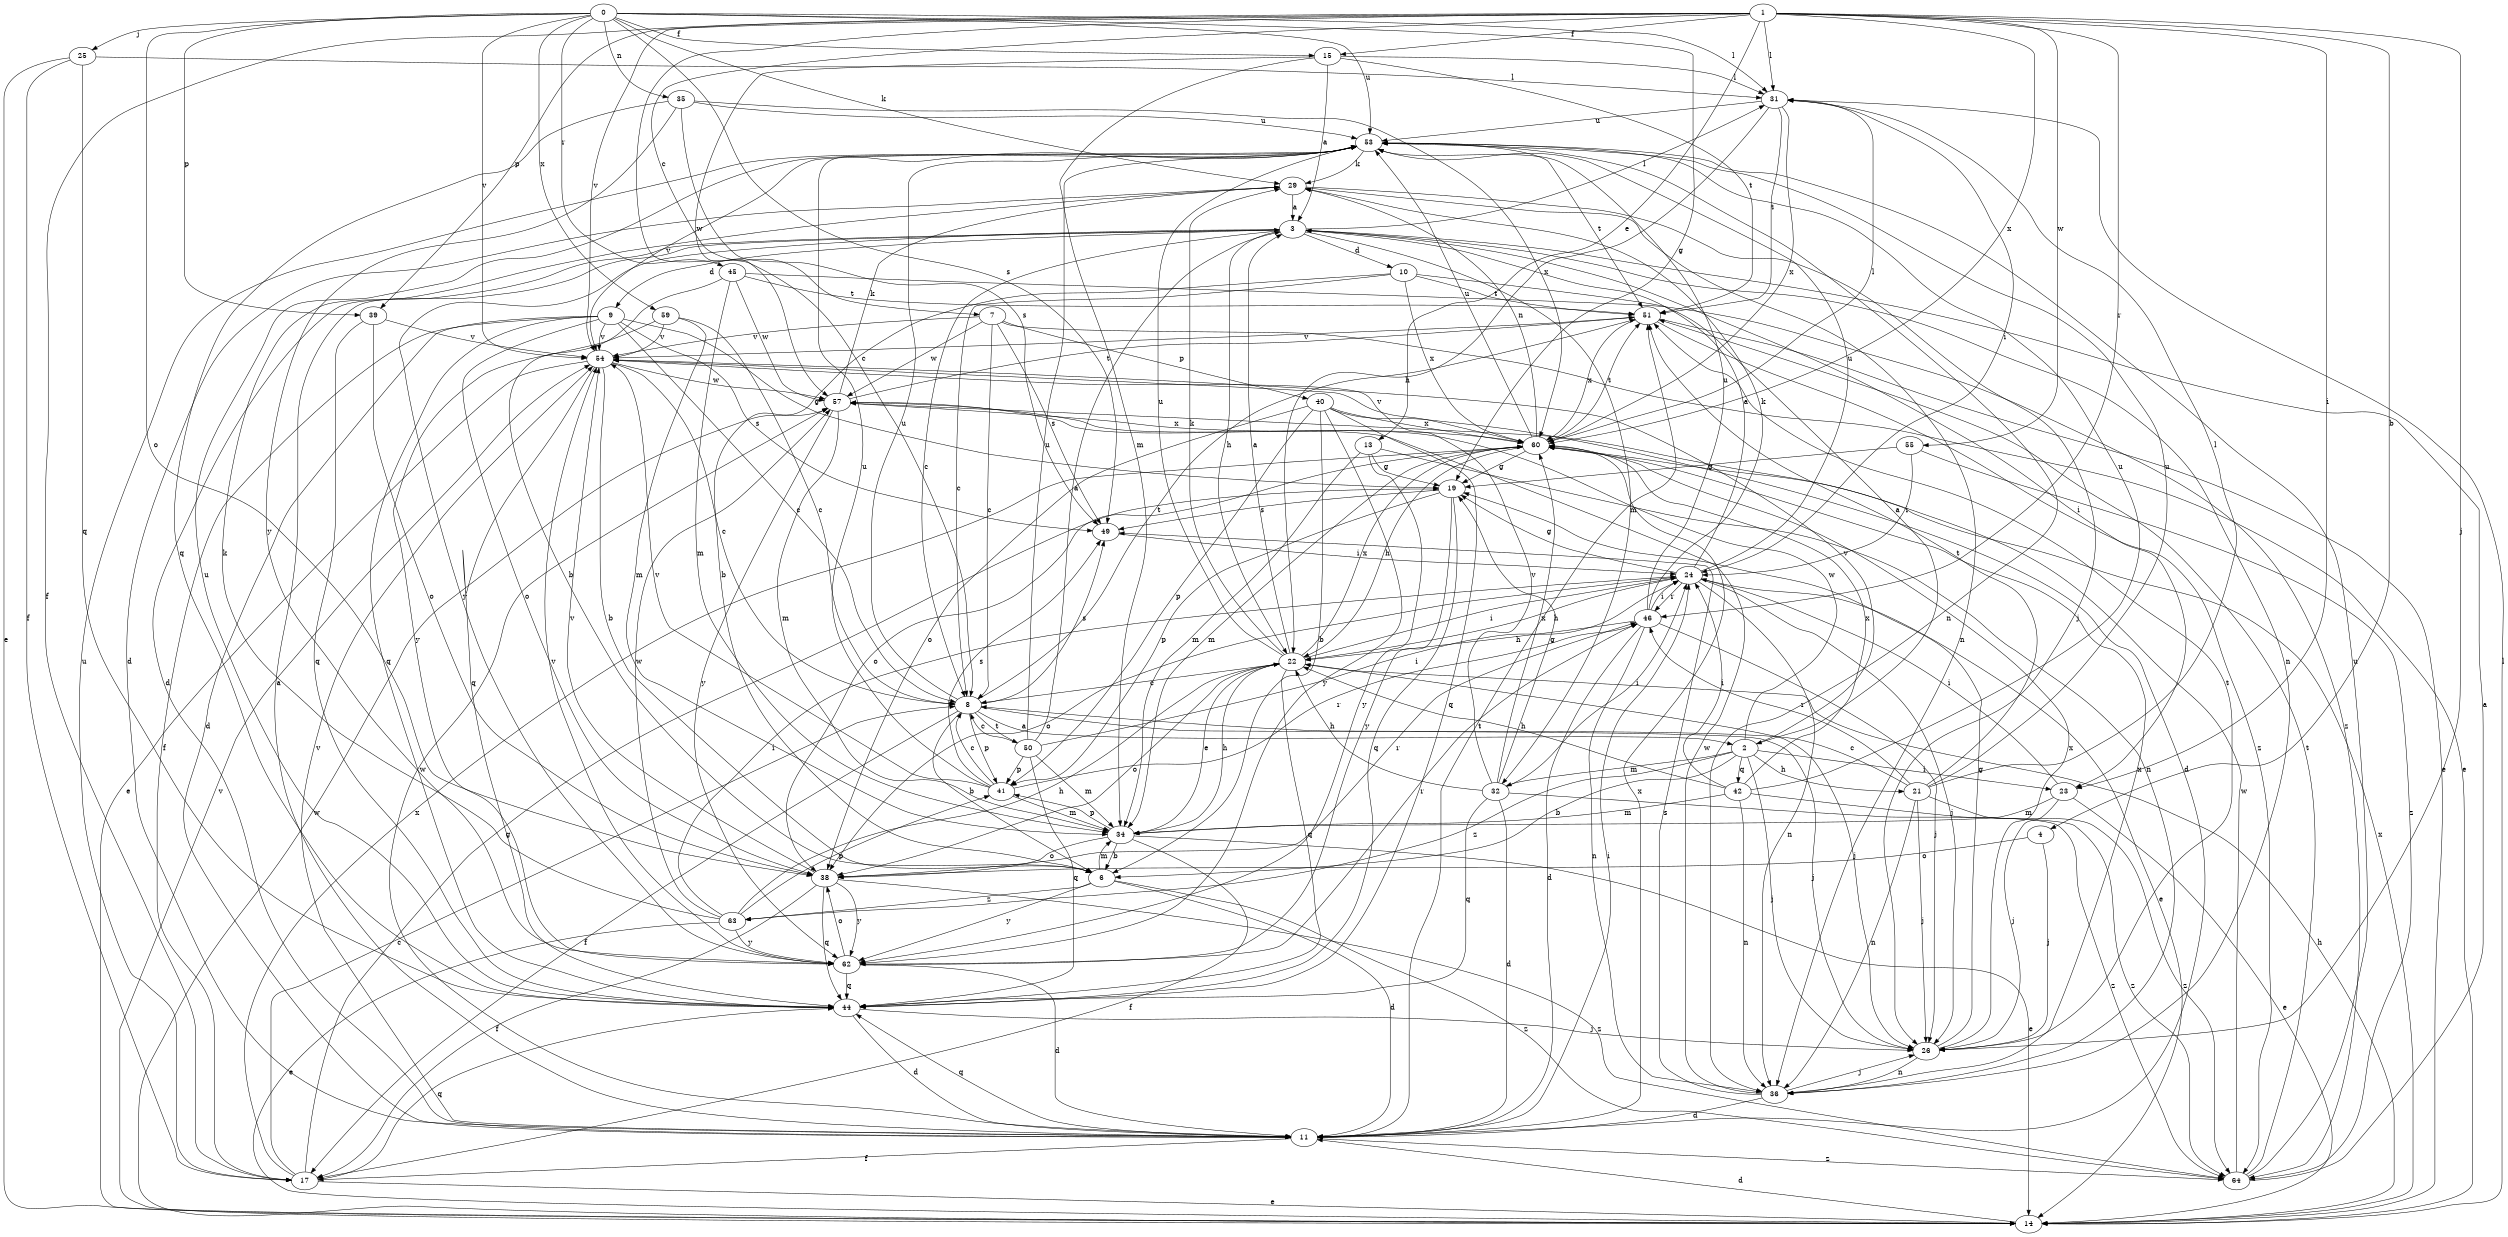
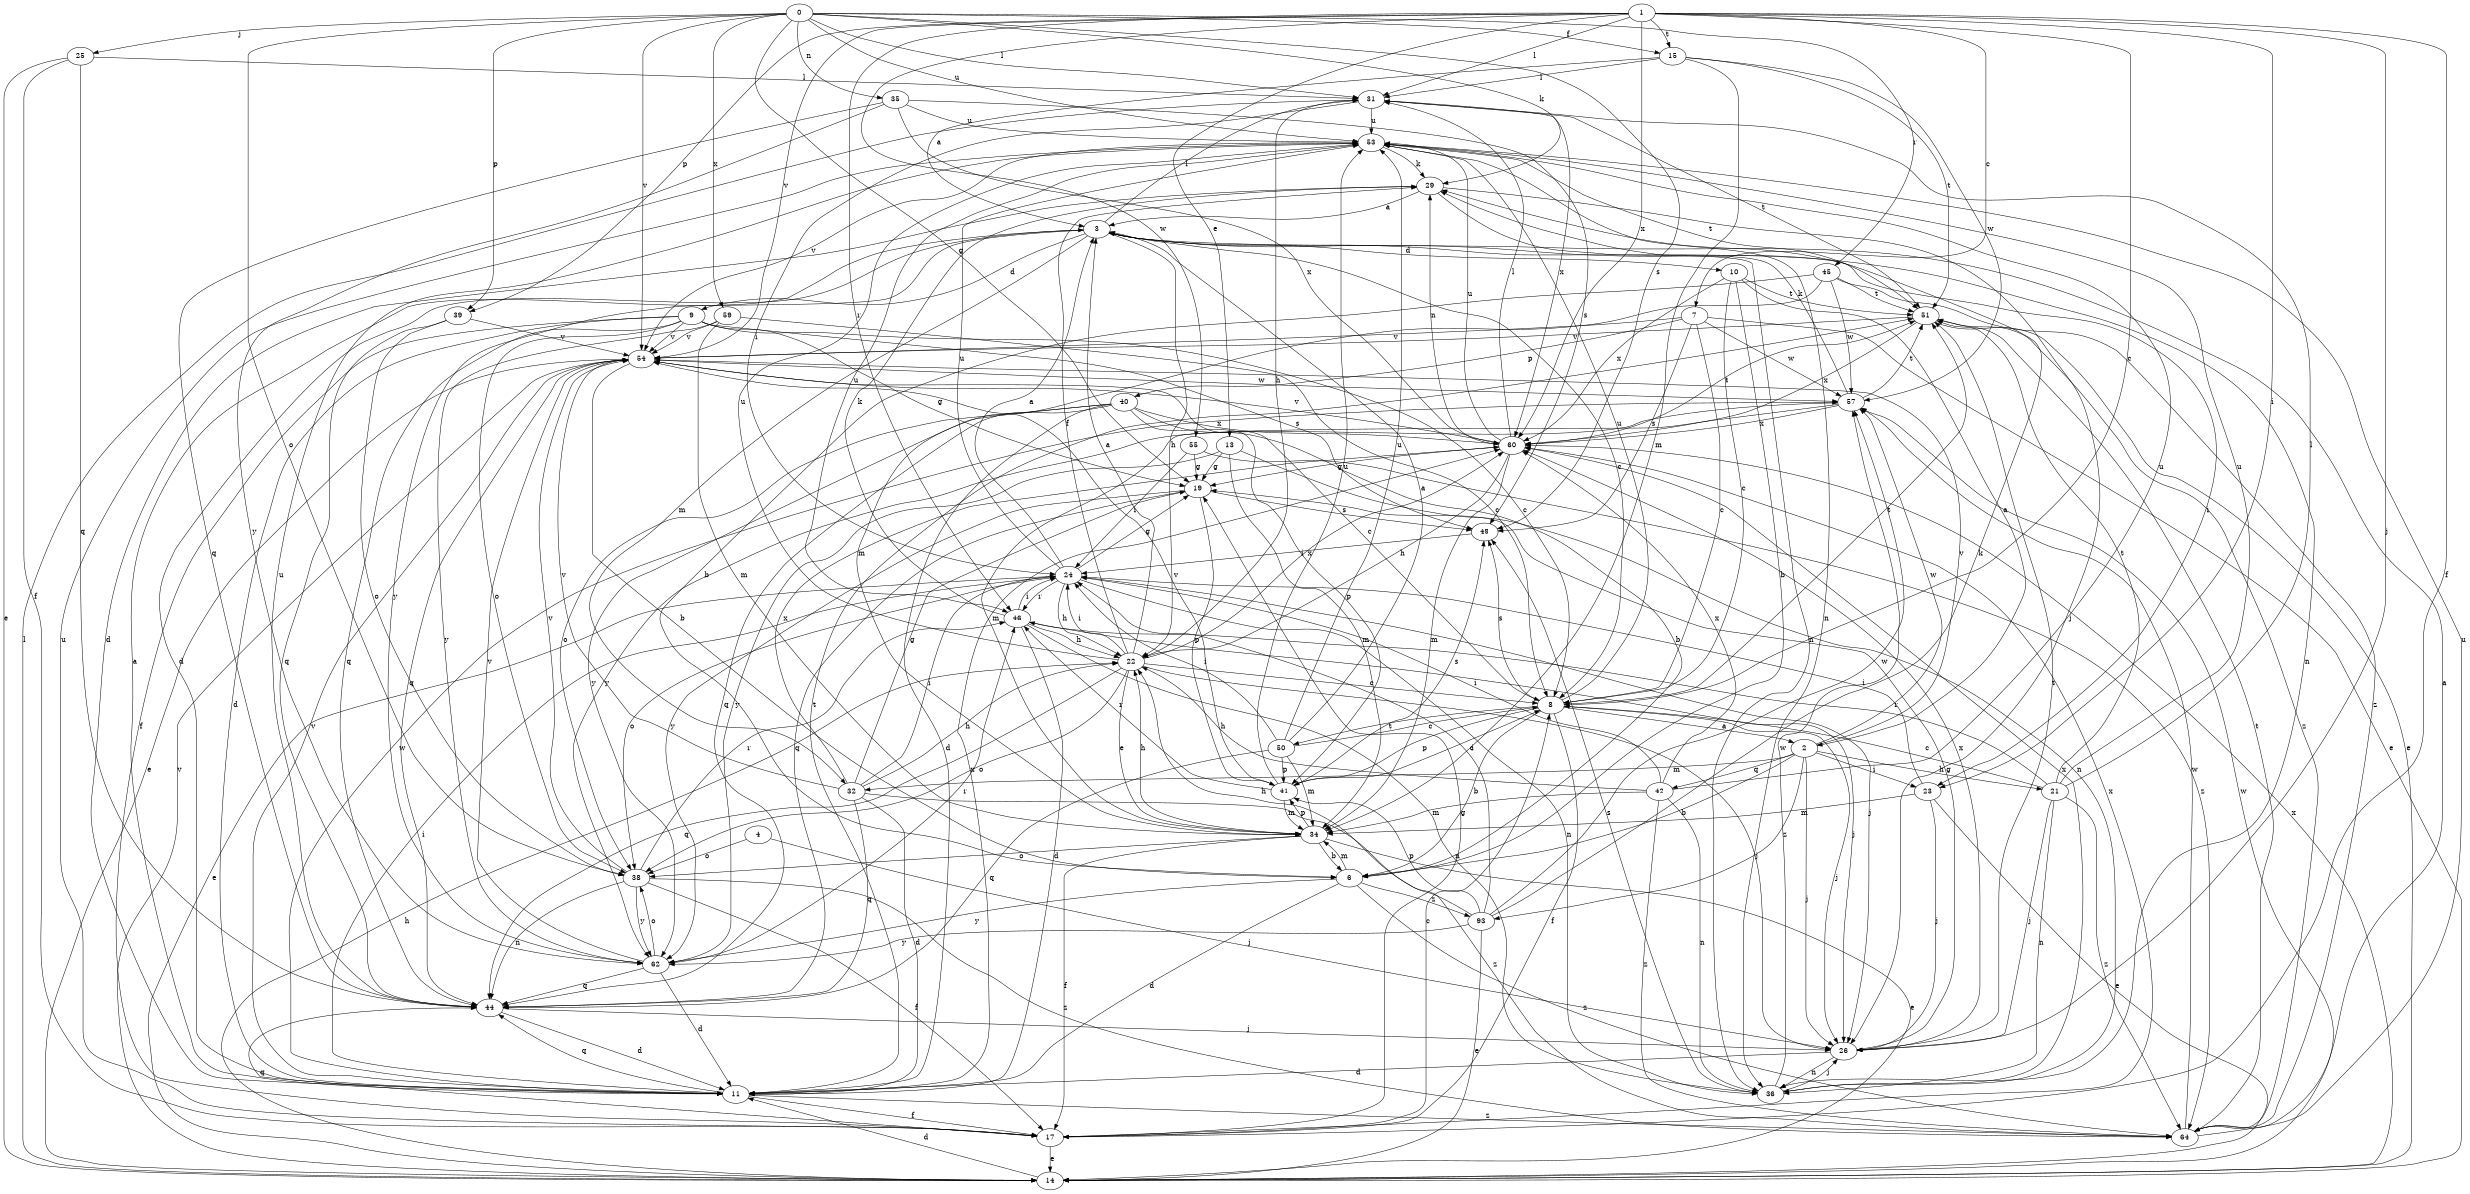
  strict digraph {
    0
    15
    19
    25
    29
    31
    35
    38
    39
    45
    49
    53
    54
    59
    57
    3
    34
    51
    62
    41
    44
    17
    14
    26
    11
    36
    60
    22
    24
    46
    64
    6
    8
    1
    4
    7
    13
    23
    55
    40
    2
    50
    21
    32
    42
-   63
+   63 [label=93]
    9
    10
    0 -> 15 [label=f]
    0 -> 19 [label=g]
    0 -> 25 [label=j]
    0 -> 29 [label=k]
    0 -> 31 [label=l]
    0 -> 35 [label=n]
    0 -> 38 [label=o]
    0 -> 39 [label=p]
    0 -> 45 [label=r]
    0 -> 49 [label=s]
    0 -> 53 [label=u]
    0 -> 54 [label=v]
    0 -> 59 [label=x]
    15 -> 31 [label=l]
    15 -> 57 [label=w]
    15 -> 3 [label=a]
    15 -> 34 [label=m]
    15 -> 51 [label=t]
    19 -> 49 [label=s]
    19 -> 62 [label=y]
    19 -> 41 [label=p]
    19 -> 44 [label=q]
    25 -> 31 [label=l]
    25 -> 44 [label=q]
    25 -> 17 [label=f]
    25 -> 14 [label=e]
    29 -> 3 [label=a]
    29 -> 26 [label=j]
    29 -> 11 [label=d]
    29 -> 36 [label=n]
    31 -> 53 [label=u]
    31 -> 51 [label=t]
    31 -> 60 [label=x]
    31 -> 22 [label=h]
    31 -> 24 [label=i]
    35 -> 49 [label=s]
    35 -> 53 [label=u]
    35 -> 62 [label=y]
    35 -> 44 [label=q]
    35 -> 60 [label=x]
    38 -> 54 [label=v]
    38 -> 62 [label=y]
-   38 -> 44 [label=q]
+   38 -> 44 [label=n]
    38 -> 17 [label=f]
    38 -> 46 [label=r]
    38 -> 64 [label=z]
    39 -> 38 [label=o]
    39 -> 54 [label=v]
    39 -> 44 [label=q]
    45 -> 57 [label=w]
    45 -> 34 [label=m]
    45 -> 51 [label=t]
    45 -> 64 [label=z]
    45 -> 6 [label=b]
    49 -> 24 [label=i]
    53 -> 29 [label=k]
    53 -> 54 [label=v]
    53 -> 51 [label=t]
    53 -> 36 [label=n]
    54 -> 57 [label=w]
    54 -> 44 [label=q]
    54 -> 14 [label=e]
    54 -> 6 [label=b]
    54 -> 8 [label=c]
    59 -> 54 [label=v]
    59 -> 34 [label=m]
    59 -> 62 [label=y]
    59 -> 8 [label=c]
    57 -> 29 [label=k]
    57 -> 34 [label=m]
    57 -> 51 [label=t]
    57 -> 62 [label=y]
    57 -> 60 [label=x]
    3 -> 31 [label=l]
    3 -> 62 [label=y]
    3 -> 11 [label=d]
    3 -> 36 [label=n]
    3 -> 22 [label=h]
    3 -> 8 [label=c]
    3 -> 23 [label=i]
    3 -> 32 [label=m]
    3 -> 9 [label=d]
    3 -> 10 [label=d]
    34 -> 38 [label=o]
    34 -> 41 [label=p]
    34 -> 17 [label=f]
    34 -> 14 [label=e]
    34 -> 22 [label=h]
    34 -> 6 [label=b]
    51 -> 54 [label=v]
    51 -> 14 [label=e]
    51 -> 60 [label=x]
    51 -> 64 [label=z]
    62 -> 38 [label=o]
    62 -> 54 [label=v]
    62 -> 44 [label=q]
    62 -> 11 [label=d]
    62 -> 46 [label=r]
    41 -> 49 [label=s]
    41 -> 53 [label=u]
    41 -> 54 [label=v]
    41 -> 34 [label=m]
    41 -> 46 [label=r]
    41 -> 8 [label=c]
    44 -> 53 [label=u]
    44 -> 26 [label=j]
    44 -> 11 [label=d]
    17 -> 19 [label=g]
    17 -> 53 [label=u]
    17 -> 44 [label=q]
    17 -> 14 [label=e]
    17 -> 60 [label=x]
    17 -> 8 [label=c]
    14 -> 31 [label=l]
    14 -> 54 [label=v]
    14 -> 57 [label=w]
    14 -> 11 [label=d]
    14 -> 60 [label=x]
    14 -> 22 [label=h]
    26 -> 19 [label=g]
    26 -> 51 [label=t]
    26 -> 36 [label=n]
    26 -> 60 [label=x]
    11 -> 54 [label=v]
    11 -> 57 [label=w]
    11 -> 3 [label=a]
    11 -> 51 [label=t]
    11 -> 44 [label=q]
    11 -> 17 [label=f]
    11 -> 60 [label=x]
    11 -> 24 [label=i]
    11 -> 64 [label=z]
    36 -> 49 [label=s]
    36 -> 57 [label=w]
    36 -> 26 [label=j]
-   36 -> 11 [label=d]
+   26 -> 11 [label=d]
    36 -> 60 [label=x]
    60 -> 19 [label=g]
    60 -> 29 [label=n]
    60 -> 31 [label=l]
-   60 -> 38 [label=o]
    60 -> 53 [label=u]
    60 -> 54 [label=v]
    60 -> 34 [label=m]
    60 -> 51 [label=t]
    60 -> 22 [label=h]
-   22 -> 29 [label=k]
+   22 -> 29 [label=f]
    22 -> 38 [label=o]
    22 -> 53 [label=u]
    22 -> 3 [label=a]
    22 -> 34 [label=e]
    22 -> 44 [label=q]
    22 -> 26 [label=j]
    22 -> 60 [label=x]
    22 -> 24 [label=i]
    22 -> 8 [label=c]
    24 -> 19 [label=g]
    24 -> 38 [label=o]
    24 -> 53 [label=u]
    24 -> 3 [label=a]
    24 -> 14 [label=e]
    24 -> 26 [label=j]
    24 -> 36 [label=n]
    24 -> 22 [label=h]
    24 -> 46 [label=r]
    46 -> 29 [label=k]
-   46 -> 53 [label=u]
+   53 -> 46 [label=u]
    46 -> 26 [label=j]
    46 -> 11 [label=d]
    46 -> 36 [label=n]
    46 -> 22 [label=h]
    46 -> 24 [label=i]
    64 -> 53 [label=u]
    64 -> 57 [label=w]
    64 -> 3 [label=a]
    64 -> 51 [label=t]
    6 -> 34 [label=m]
    6 -> 62 [label=y]
    6 -> 11 [label=d]
    6 -> 64 [label=z]
    6 -> 63 [label=z]
    8 -> 49 [label=s]
    8 -> 53 [label=u]
    8 -> 51 [label=t]
    8 -> 41 [label=p]
    8 -> 17 [label=f]
    8 -> 26 [label=j]
    8 -> 6 [label=b]
    8 -> 2 [label=a]
    8 -> 50 [label=t]
-   1 -> 15 [label=f]
+   1 -> 15 [label=t]
    1 -> 31 [label=l]
    1 -> 39 [label=p]
    1 -> 54 [label=v]
    1 -> 17 [label=f]
    1 -> 26 [label=j]
    1 -> 60 [label=x]
    1 -> 46 [label=r]
    1 -> 8 [label=c]
-   1 -> 4 [label=b]
    1 -> 7 [label=c]
    1 -> 13 [label=e]
    1 -> 23 [label=i]
    1 -> 55 [label=w]
    4 -> 38 [label=o]
    4 -> 26 [label=j]
    7 -> 49 [label=s]
    7 -> 54 [label=v]
    7 -> 57 [label=w]
    7 -> 14 [label=e]
    7 -> 8 [label=c]
    7 -> 40 [label=p]
    13 -> 19 [label=g]
    13 -> 34 [label=m]
    13 -> 62 [label=y]
    13 -> 36 [label=n]
    23 -> 34 [label=m]
    23 -> 14 [label=e]
    23 -> 26 [label=j]
    23 -> 24 [label=i]
    55 -> 19 [label=g]
    55 -> 24 [label=i]
    55 -> 64 [label=z]
    40 -> 38 [label=o]
    40 -> 62 [label=y]
    40 -> 41 [label=p]
    40 -> 44 [label=q]
    40 -> 11 [label=d]
    40 -> 60 [label=x]
    40 -> 6 [label=b]
    2 -> 54 [label=v]
    2 -> 57 [label=w]
    2 -> 26 [label=j]
    2 -> 6 [label=b]
    2 -> 23 [label=i]
    2 -> 21 [label=h]
    2 -> 32 [label=m]
    2 -> 42 [label=q]
    2 -> 63 [label=z]
    50 -> 53 [label=u]
    50 -> 3 [label=a]
    50 -> 34 [label=m]
    50 -> 41 [label=p]
    50 -> 44 [label=q]
    50 -> 24 [label=i]
    50 -> 8 [label=c]
    21 -> 31 [label=l]
    21 -> 53 [label=u]
    21 -> 51 [label=t]
    21 -> 26 [label=j]
    21 -> 36 [label=n]
    21 -> 46 [label=r]
    21 -> 64 [label=z]
    21 -> 8 [label=c]
    32 -> 19 [label=g]
    32 -> 54 [label=v]
    32 -> 44 [label=q]
    32 -> 11 [label=d]
    32 -> 60 [label=x]
    32 -> 22 [label=h]
    32 -> 24 [label=i]
    32 -> 64 [label=z]
    42 -> 53 [label=u]
    42 -> 34 [label=m]
    42 -> 36 [label=n]
    42 -> 60 [label=x]
    42 -> 22 [label=h]
    42 -> 24 [label=i]
    42 -> 64 [label=z]
    63 -> 29 [label=k]
    63 -> 57 [label=w]
    63 -> 62 [label=y]
    63 -> 41 [label=p]
    63 -> 14 [label=e]
    63 -> 22 [label=h]
    63 -> 24 [label=i]
    9 -> 19 [label=g]
    9 -> 38 [label=o]
    9 -> 49 [label=s]
    9 -> 54 [label=v]
    9 -> 44 [label=q]
    9 -> 17 [label=f]
    9 -> 11 [label=d]
    9 -> 8 [label=c]
    10 -> 51 [label=t]
    10 -> 60 [label=x]
    10 -> 6 [label=b]
    10 -> 8 [label=c]
    10 -> 2 [label=a]
  }
